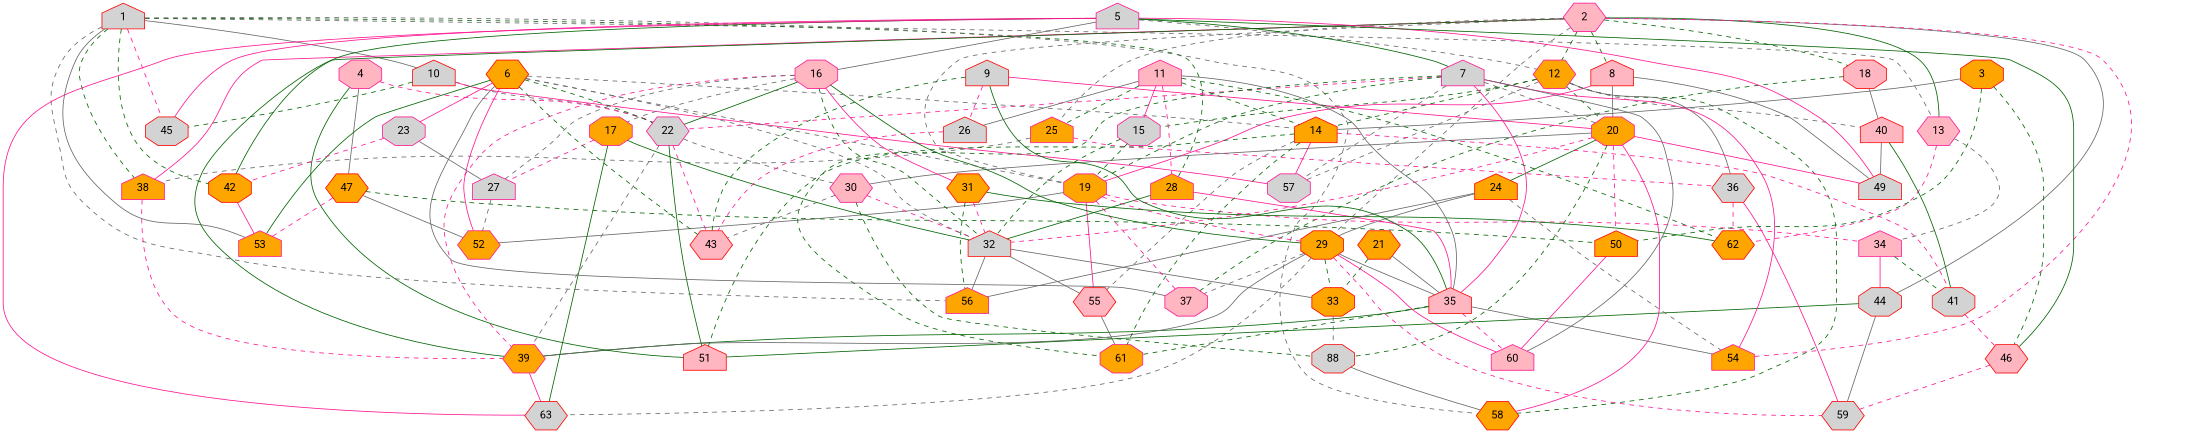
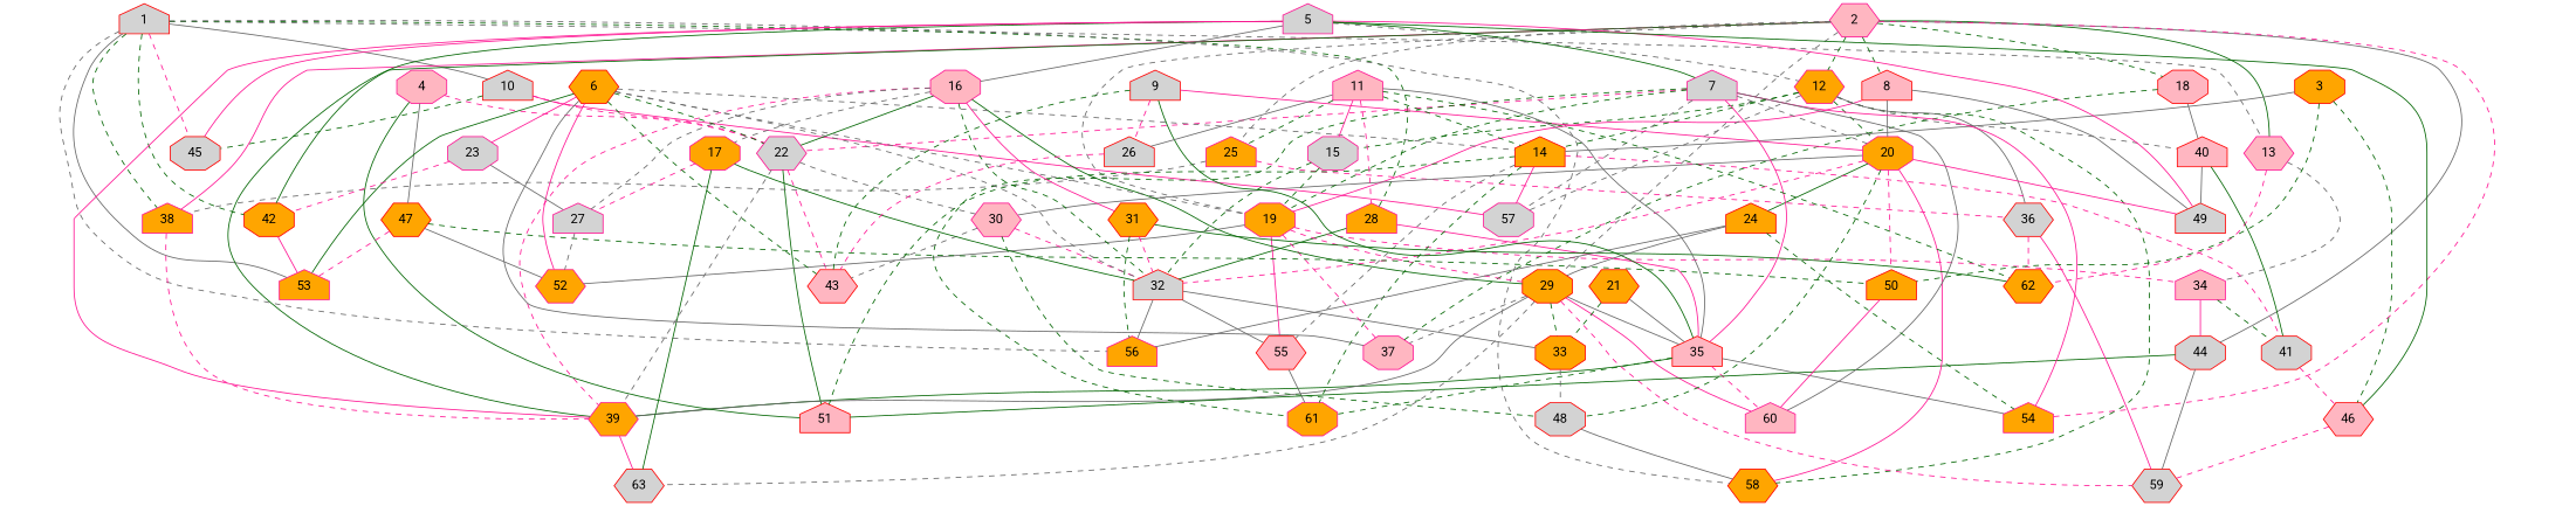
  graph {
    fontname=Roboto
    node [color=red fillcolor=orange fontname=Roboto shape=house style=filled]
    edge [color=gray40 fontname=Roboto style=dashed weight=1.0]
    1 [fillcolor=lightgrey]
    10 [fillcolor=lightgrey]
    13 [color=deeppink fillcolor=lightpink shape=hexagon]
    28 [color=deeppink]
    38 [color=deeppink]
    42 [shape=octagon]
    45 [fillcolor=lightgrey shape=octagon]
    53 [color=deeppink]
    56 [color=deeppink]
    58 [shape=hexagon]
    22 [color=deeppink fillcolor=lightgrey shape=hexagon]
    57 [color=deeppink fillcolor=lightgrey shape=octagon]
    62 [shape=hexagon]
    34 [color=deeppink fillcolor=lightpink]
    32 [fillcolor=lightgrey]
    35 [fillcolor=lightpink]
    39 [color=deeppink shape=hexagon]
    2 [color=deeppink fillcolor=lightpink shape=hexagon]
    8 [fillcolor=lightpink]
    12 [color=deeppink shape=hexagon]
    18 [fillcolor=lightpink shape=octagon]
    19 [color=deeppink shape=octagon]
    25 [color=deeppink]
    29 [shape=octagon]
    44 [fillcolor=lightgrey shape=octagon]
    54 [color=deeppink]
    49 [fillcolor=lightgrey]
    20 [color=deeppink shape=octagon]
    14
    15 [color=deeppink fillcolor=lightgrey shape=octagon]
    36 [fillcolor=lightgrey shape=hexagon]
    40 [fillcolor=lightpink]
    37 [color=deeppink fillcolor=lightpink shape=octagon]
    52 [color=deeppink shape=hexagon]
    55 [fillcolor=lightpink shape=hexagon]
    63 [fillcolor=lightgrey shape=hexagon]
    60 [color=deeppink fillcolor=lightpink]
    33 [shape=octagon]
    59 [fillcolor=lightgrey shape=hexagon]
    51 [fillcolor=lightpink]
    3 [shape=octagon]
    46 [fillcolor=lightpink shape=hexagon]
    50
    61 [color=deeppink shape=octagon]
    41 [fillcolor=lightgrey shape=octagon]
    4 [color=deeppink fillcolor=lightpink shape=octagon]
    47 [shape=hexagon]
    5 [color=deeppink fillcolor=lightgrey]
    7 [color=deeppink fillcolor=lightgrey]
    16 [color=deeppink fillcolor=lightpink shape=octagon]
    43 [fillcolor=lightpink shape=hexagon]
    30 [color=deeppink fillcolor=lightpink shape=hexagon]
    17 [color=deeppink shape=octagon]
    27 [color=deeppink fillcolor=lightgrey]
    31 [shape=hexagon]
    6 [shape=hexagon]
    23 [color=deeppink fillcolor=lightgrey shape=octagon]
    24
-   48 [fillcolor=lightgrey shape=octagon label=88]
+   48 [fillcolor=lightgrey shape=octagon]
    9 [fillcolor=lightgrey]
    26 [fillcolor=lightgrey]
    11 [color=deeppink fillcolor=lightpink]
    21 [shape=hexagon]
    1 -- 10 [style=solid]
    1 -- 13
    1 -- 28 [color=darkgreen]
    1 -- 38 [color=darkgreen]
    1 -- 42 [color=darkgreen]
    1 -- 45 [color=deeppink weight=2.0]
    1 -- 53 [style=solid]
    1 -- 56
    1 -- 58
    10 -- 45 [color=darkgreen]
-   10 -- 22
+   10 -- 22 [color=deeppink]
    10 -- 57 [color=deeppink style=solid]
    13 -- 62 [color=deeppink]
    13 -- 34
    28 -- 32 [color=darkgreen style=solid]
    28 -- 35 [color=deeppink style=solid]
    38 -- 39 [color=deeppink]
    42 -- 53 [color=deeppink style=solid]
    22 -- 39 [weight=2.0]
    22 -- 51 [color=darkgreen style=solid]
    22 -- 43 [color=deeppink weight=2.0]
    22 -- 30
    34 -- 44 [color=deeppink style=solid]
    34 -- 41 [color=darkgreen]
    32 -- 56 [style=solid]
    32 -- 55 [style=solid]
    32 -- 33 [style=solid]
    35 -- 39 [color=darkgreen style=solid]
    35 -- 54 [style=solid]
    35 -- 60 [color=deeppink]
    35 -- 61 [color=darkgreen]
    39 -- 63 [color=deeppink style=solid]
    2 -- 13 [color=darkgreen style=solid]
    2 -- 38 [color=deeppink style=solid]
    2 -- 39 [color=darkgreen style=solid]
    2 -- 8 [color=darkgreen]
    2 -- 12 [color=darkgreen]
    2 -- 18 [color=darkgreen weight=2.0]
    2 -- 19
    2 -- 25
    2 -- 29
    2 -- 44 [style=solid]
    2 -- 54 [color=deeppink]
    8 -- 19 [color=deeppink style=solid]
    8 -- 49 [style=solid]
    8 -- 20 [style=solid]
    12 -- 58 [color=darkgreen]
    12 -- 57
    12 -- 20 [color=darkgreen weight=2.0]
    12 -- 14 [color=darkgreen]
    12 -- 15 [color=darkgreen]
    12 -- 36 [style=solid]
    12 -- 40
    18 -- 40 [style=solid]
    18 -- 37 [color=darkgreen]
    19 -- 34 [color=deeppink]
    19 -- 29 [color=deeppink]
    19 -- 37 [color=deeppink]
    19 -- 52 [style=solid]
    19 -- 55 [color=deeppink style=solid]
    25 -- 38
    25 -- 36 [color=deeppink]
    29 -- 35 [style=solid]
    29 -- 39 [style=solid]
    29 -- 37
    29 -- 63
    29 -- 60 [color=deeppink style=solid]
    29 -- 33 [color=darkgreen]
    29 -- 59 [color=deeppink]
    44 -- 59 [style=solid]
    44 -- 51 [color=darkgreen style=solid]
    20 -- 58 [color=deeppink style=solid]
    20 -- 32 [color=deeppink]
    20 -- 49 [color=deeppink style=solid]
    20 -- 50 [color=deeppink]
    20 -- 30 [style=solid]
    20 -- 24 [color=darkgreen style=solid]
    20 -- 48 [color=darkgreen]
    14 -- 57 [color=deeppink style=solid]
    14 -- 55
    14 -- 51 [color=darkgreen]
    14 -- 61 [color=darkgreen]
    14 -- 41 [color=deeppink]
    15 -- 32 [color=darkgreen]
    15 -- 19 [color=darkgreen]
    36 -- 62 [color=deeppink]
    36 -- 59 [color=deeppink style=solid]
    40 -- 49 [style=solid]
    40 -- 41 [color=darkgreen style=solid]
    55 -- 61 [style=solid]
    33 -- 48
    3 -- 14 [style=solid weight=2.0]
    3 -- 46 [color=darkgreen]
    3 -- 50 [color=darkgreen]
    46 -- 59 [color=deeppink]
    50 -- 60 [color=deeppink style=solid]
    41 -- 46 [color=deeppink]
    4 -- 22 [color=deeppink]
    4 -- 51 [color=darkgreen style=solid]
    4 -- 47 [style=solid]
    47 -- 53 [color=deeppink]
    47 -- 52 [style=solid]
    47 -- 50 [color=darkgreen]
    5 -- 42 [color=darkgreen style=solid]
    5 -- 45 [color=deeppink style=solid]
    5 -- 12 [weight=3.0]
    5 -- 49 [color=deeppink style=solid]
-   5 -- 63 [color=deeppink style=solid]
+   5 -- 39 [color=deeppink style=solid]
    5 -- 46 [color=darkgreen style=solid]
    5 -- 7 [color=darkgreen style=solid]
    5 -- 16 [style=solid weight=2.0]
    7 -- 22 [color=deeppink weight=2.0]
    7 -- 57
    7 -- 35 [color=deeppink style=solid]
    7 -- 19 [color=darkgreen]
    7 -- 54 [color=deeppink style=solid]
    7 -- 20
    7 -- 60 [style=solid]
    7 -- 61 [color=darkgreen]
    16 -- 22 [color=darkgreen style=solid]
    16 -- 32 [color=darkgreen]
    16 -- 39 [color=deeppink]
    16 -- 29 [color=darkgreen style=solid weight=2.0]
    16 -- 17
    16 -- 27
    16 -- 31 [color=deeppink style=solid]
    30 -- 32 [color=deeppink]
    30 -- 43 [weight=2.0]
    30 -- 48 [color=darkgreen]
    17 -- 32 [color=darkgreen style=solid]
    17 -- 63 [color=darkgreen style=solid]
    17 -- 27 [color=deeppink]
    27 -- 52
    31 -- 56 [color=darkgreen]
    31 -- 62 [color=darkgreen style=solid]
    31 -- 32 [color=deeppink]
    6 -- 53 [color=darkgreen style=solid]
    6 -- 22 [color=darkgreen]
    6 -- 32 [weight=2.0]
    6 -- 19
    6 -- 14
    6 -- 37 [style=solid]
    6 -- 52 [color=deeppink style=solid]
    6 -- 43 [color=darkgreen weight=2.0]
    6 -- 23 [color=deeppink style=solid weight=2.0]
    23 -- 42 [color=deeppink]
    23 -- 27 [style=solid]
    24 -- 56 [style=solid]
    24 -- 29 [style=solid]
-   24 -- 54
+   24 -- 54 [color=darkgreen]
    48 -- 58 [style=solid]
    9 -- 35 [color=darkgreen style=solid]
    9 -- 20 [color=deeppink style=solid]
    9 -- 43 [color=darkgreen]
    9 -- 26 [color=deeppink]
    26 -- 43 [color=deeppink]
    11 -- 28 [color=deeppink]
    11 -- 62 [color=darkgreen]
    11 -- 35 [style=solid]
    11 -- 25 [color=darkgreen]
    11 -- 14 [color=darkgreen]
    11 -- 15 [color=deeppink style=solid]
    11 -- 26 [style=solid weight=2.0]
    21 -- 35 [style=solid weight=3.0]
    21 -- 33 [color=darkgreen]
  }
